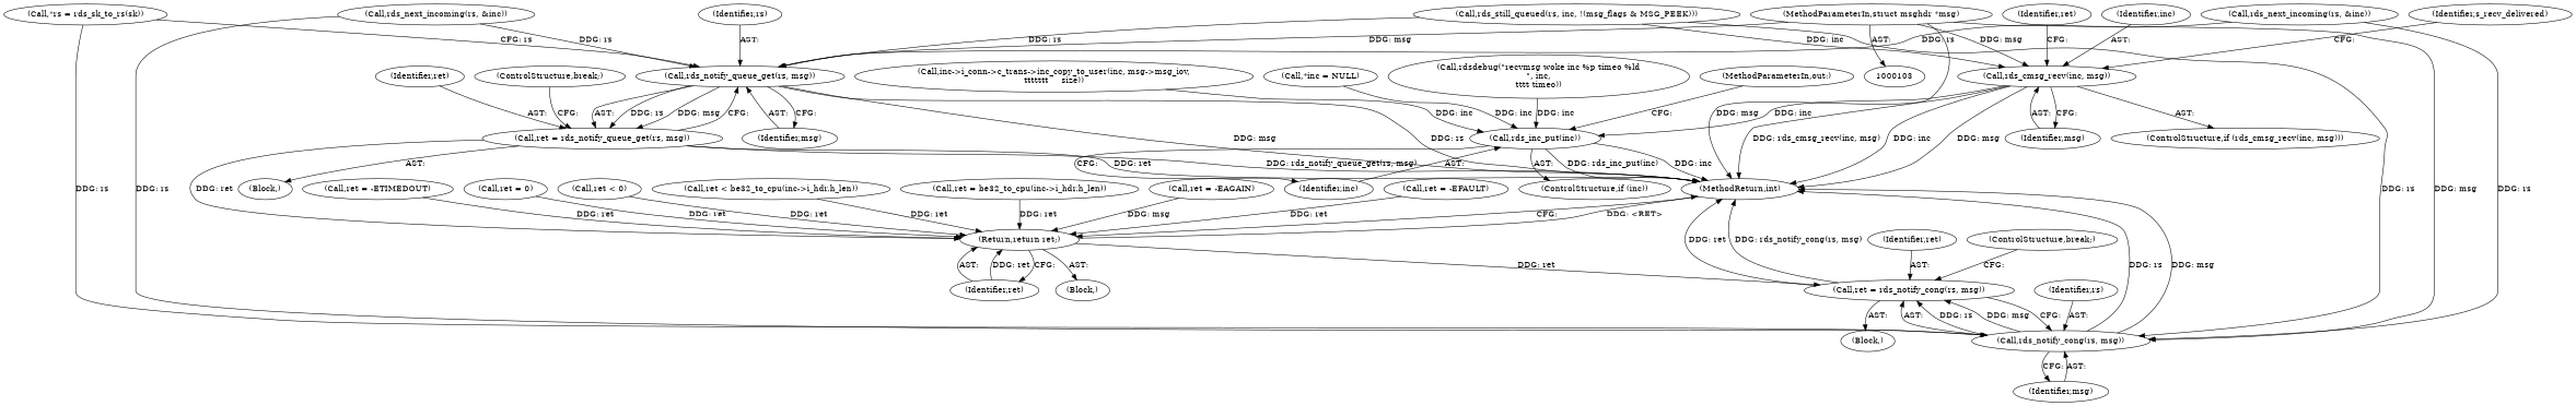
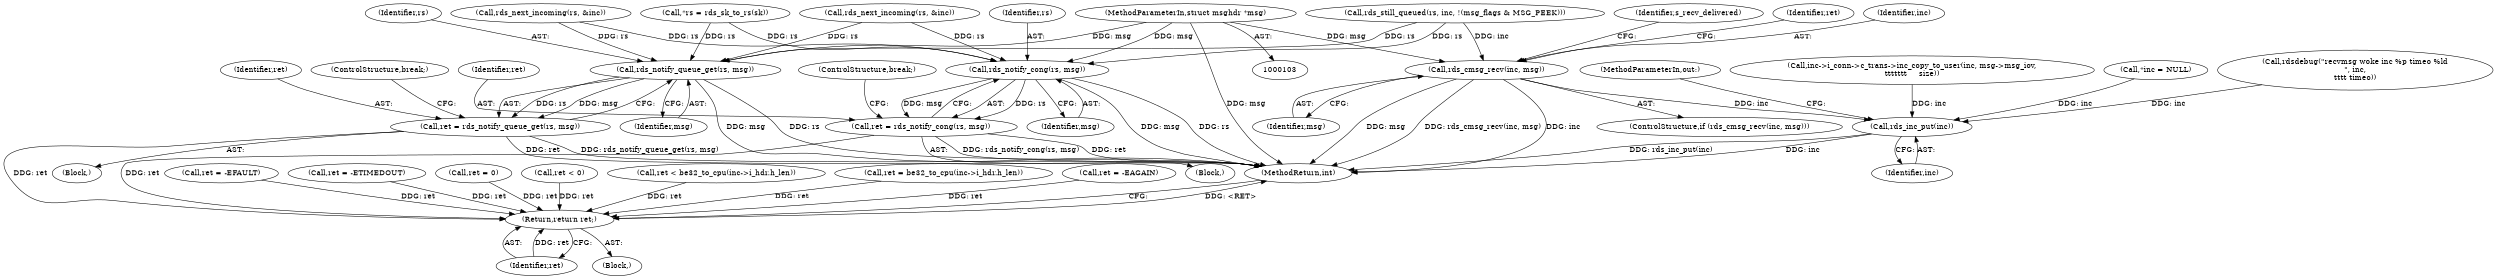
  digraph {
    n1 [label="(MethodParameterIn,struct msghdr *msg)"]
    n2 [label="(Call,rds_notify_queue_get(rs, msg))"]
    n3 [label="(Call,rds_notify_cong(rs, msg))"]
    n4 [label="(Call,rds_cmsg_recv(inc, msg))"]
    n5 [label="(MethodReturn,int)"]
    1000103
    n7 [label="(Call,ret = rds_notify_queue_get(rs, msg))"]
    n8 [label="(Identifier,msg)"]
    n9 [label="(Call,ret = rds_notify_cong(rs, msg))"]
    n10 [label="(Identifier,msg)"]
    n11 [label="(Call,rds_inc_put(inc))"]
    n12 [label="(ControlStructure,if (rds_cmsg_recv(inc, msg)))"]
    n13 [label="(Identifier,msg)"]
    n14 [label="(Return,return ret;)"]
    n15 [label="(Block,)"]
    n16 [label="(Identifier,ret)"]
    n17 [label="(Block,)"]
    n18 [label="(Block,)"]
-   n19 [label="(ControlStructure,if (inc))"]
    n20 [label="(Identifier,inc)"]
    n21 [label="(MethodParameterIn,out:)"]
    n22 [label="(Identifier,ret)"]
    n23 [label="(Call,ret = -EFAULT)"]
    n24 [label="(Identifier,ret)"]
    n25 [label="(Call,inc->i_conn->c_trans->inc_copy_to_user(inc, msg->msg_iov,\n\t\t\t\t\t\t\t     size))"]
    n26 [label="(Call,rds_still_queued(rs, inc, !(msg_flags & MSG_PEEK)))"]
    n27 [label="(Call,*rs = rds_sk_to_rs(sk))"]
    n28 [label="(Call,ret = -ETIMEDOUT)"]
    n29 [label="(ControlStructure,break;)"]
    n30 [label="(Call,ret = 0)"]
    n31 [label="(Call,ret < 0)"]
    n32 [label="(Identifier,rs)"]
    n33 [label="(Identifier,inc)"]
    n34 [label="(Identifier,ret)"]
    n35 [label="(Call,*inc = NULL)"]
    n36 [label="(Identifier,s_recv_delivered)"]
    n37 [label="(Call,rds_next_incoming(rs, &inc))"]
    n38 [label="(Call,rdsdebug(\"recvmsg woke inc %p timeo %ld\n\", inc,\n\t\t\t\t timeo))"]
    n39 [label="(Call,ret < be32_to_cpu(inc->i_hdr.h_len))"]
    n40 [label="(ControlStructure,break;)"]
    n41 [label="(Identifier,rs)"]
    n42 [label="(Call,ret = be32_to_cpu(inc->i_hdr.h_len))"]
    n43 [label="(Call,rds_next_incoming(rs, &inc))"]
    n44 [label="(Call,ret = -EAGAIN)"]
    n1 -> n2 [label="DDG: msg"]
    n1 -> n3 [label="DDG: msg"]
    n1 -> n4 [label="DDG: msg"]
    n1 -> n5 [label="DDG: msg"]
    n1 -> 1000103 [label="AST: "]
    n2 -> n5 [label="DDG: rs"]
    n2 -> n5 [label="DDG: msg"]
    n2 -> n7 [label="AST: "]
    n2 -> n7 [label="DDG: rs"]
    n2 -> n7 [label="DDG: msg"]
    n2 -> n8 [label="CFG: "]
    n3 -> n5 [label="DDG: msg"]
    n3 -> n5 [label="DDG: rs"]
    n3 -> n9 [label="AST: "]
    n3 -> n9 [label="DDG: rs"]
    n3 -> n9 [label="DDG: msg"]
    n3 -> n10 [label="CFG: "]
    n4 -> n5 [label="DDG: msg"]
    n4 -> n5 [label="DDG: rds_cmsg_recv(inc, msg)"]
    n4 -> n5 [label="DDG: inc"]
    n4 -> n11 [label="DDG: inc"]
    n4 -> n12 [label="AST: "]
    n4 -> n13 [label="CFG: "]
    n5 -> n14 [label="CFG: "]
    n7 -> n2 [label="CFG: "]
    n7 -> n5 [label="DDG: ret"]
    n7 -> n5 [label="DDG: rds_notify_queue_get(rs, msg)"]
    n7 -> n14 [label="DDG: ret"]
    n7 -> n15 [label="AST: "]
    n8 -> n2 [label="AST: "]
    n9 -> n3 [label="CFG: "]
    n9 -> n5 [label="DDG: rds_notify_cong(rs, msg)"]
    n9 -> n5 [label="DDG: ret"]
-   n14 -> n9 [label="DDG: ret"]
+   n9 -> n14 [label="DDG: ret"]
    n9 -> n18 [label="AST: "]
    n10 -> n3 [label="AST: "]
    n11 -> n5 [label="DDG: inc"]
    n11 -> n5 [label="DDG: rds_inc_put(inc)"]
-   n11 -> n19 [label="AST: "]
    n11 -> n20 [label="CFG: "]
    n13 -> n4 [label="AST: "]
    n14 -> n5 [label="DDG: <RET>"]
    n14 -> n16 [label="CFG: "]
    n14 -> n17 [label="AST: "]
    n16 -> n14 [label="AST: "]
    n16 -> n14 [label="DDG: ret"]
    n20 -> n11 [label="AST: "]
    n21 -> n11 [label="CFG: "]
    n22 -> n9 [label="AST: "]
    n23 -> n14 [label="DDG: ret"]
    n24 -> n4 [label="CFG: "]
    n25 -> n11 [label="DDG: inc"]
    n26 -> n2 [label="DDG: rs"]
    n26 -> n3 [label="DDG: rs"]
    n26 -> n4 [label="DDG: inc"]
-   n27 -> n2 [label="CFG: rs"]
+   n27 -> n2 [label="DDG: rs"]
    n27 -> n3 [label="DDG: rs"]
    n28 -> n14 [label="DDG: ret"]
    n29 -> n7 [label="CFG: "]
    n30 -> n14 [label="DDG: ret"]
    n31 -> n14 [label="DDG: ret"]
    n32 -> n3 [label="AST: "]
    n33 -> n4 [label="AST: "]
    n34 -> n7 [label="AST: "]
    n35 -> n11 [label="DDG: inc"]
    n36 -> n4 [label="CFG: "]
    n37 -> n2 [label="DDG: rs"]
    n37 -> n3 [label="DDG: rs"]
    n38 -> n11 [label="DDG: inc"]
    n39 -> n14 [label="DDG: ret"]
    n40 -> n9 [label="CFG: "]
    n41 -> n2 [label="AST: "]
    n42 -> n14 [label="DDG: ret"]
    n43 -> n2 [label="DDG: rs"]
    n43 -> n3 [label="DDG: rs"]
-   n44 -> n14 [label="DDG: msg"]
+   n44 -> n14 [label="DDG: ret"]
  }
